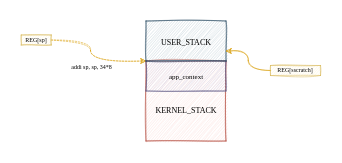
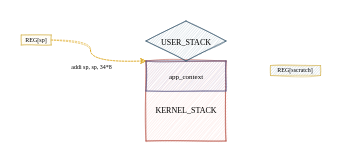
  <mxCell id="0" />
  <mxCell id="1" parent="0" />
  <mxCell id="2" value="&lt;font style=&quot;font-size: 8px;&quot;&gt;&lt;br&gt;KERNEL_STACK&lt;br&gt;&lt;/font&gt;" style="rounded=0;whiteSpace=wrap;html=1;fillColor=#fad9d5;strokeColor=#ae4132;sketch=1;strokeWidth=0.5;fontFamily=Hack Nerd Font;" vertex="1" parent="1"><mxGeometry x="145.5" y="60.5" width="80" height="80" as="geometry" /></mxCell>
  <mxCell id="3" style="edgeStyle=orthogonalEdgeStyle;curved=1;sketch=1;orthogonalLoop=1;jettySize=auto;html=1;entryX=0;entryY=0;entryDx=0;entryDy=0;strokeWidth=0.5;fontFamily=Hack Nerd Font;fontSize=8;fontColor=#000000;endSize=4;fillColor=#ffe6cc;strokeColor=#d79b00;exitX=1;exitY=0.5;exitDx=0;exitDy=0;dashed=1;" edge="1" parent="1" source="5" target="6"><mxGeometry relative="1" as="geometry"><Array as="points"><mxPoint x="90" y="39" /><mxPoint x="90" y="61" /></Array><mxPoint x="50" y="55" as="sourcePoint" /></mxGeometry></mxCell>
  <mxCell id="4" value="&lt;font style=&quot;font-size: 6px;&quot;&gt;addi sp, sp, 34*8&lt;/font&gt;" style="edgeLabel;html=1;align=center;verticalAlign=middle;resizable=0;points=[];fontSize=8;fontFamily=Hack Nerd Font;fontColor=#000000;" vertex="1" connectable="0" parent="3"><mxGeometry x="-0.279" relative="1" as="geometry"><mxPoint y="23" as="offset" /></mxGeometry></mxCell>
  <mxCell id="5" value="REG[sp]" style="rounded=0;whiteSpace=wrap;html=1;sketch=1;strokeColor=#d6b656;strokeWidth=0.5;fontFamily=Hack Nerd Font;fontSize=6;fillColor=#fff2cc;" vertex="1" parent="1"><mxGeometry x="20.75" y="34.5" width="30" height="10" as="geometry" /></mxCell>
  <mxCell id="6" value="&lt;font&gt;&lt;font style=&quot;font-size: 7px;&quot;&gt;app_context&lt;/font&gt;&lt;br&gt;&lt;/font&gt;" style="rounded=0;whiteSpace=wrap;html=1;sketch=1;strokeWidth=0.5;fontFamily=Hack Nerd Font;fontSize=8;fillColor=#d0cee2;strokeColor=#56517e;" vertex="1" parent="1"><mxGeometry x="145.5" y="60.5" width="80" height="30" as="geometry" /></mxCell>
- <mxCell id="7" value="&lt;font&gt;&lt;span style=&quot;font-size: 8px;&quot;&gt;USER_STACK&lt;/span&gt;&lt;/font&gt;" style="rounded=0;whiteSpace=wrap;html=1;fillColor=#bac8d3;strokeColor=#23445d;sketch=1;strokeWidth=0.5;fontFamily=Hack Nerd Font;" vertex="1" parent="1"><mxGeometry x="145.5" y="20.5" width="80" height="40" as="geometry" /></mxCell>
- <mxCell id="8" style="edgeStyle=orthogonalEdgeStyle;orthogonalLoop=1;jettySize=auto;html=1;entryX=1;entryY=0.75;entryDx=0;entryDy=0;endSize=4;sketch=1;fillColor=#ffe6cc;strokeColor=#d79b00;curved=1;strokeWidth=0.5;" edge="1" parent="1" source="9" target="7"><mxGeometry relative="1" as="geometry" /></mxCell>
- <mxCell id="9" value="REG[sscratch]" style="rounded=0;whiteSpace=wrap;html=1;sketch=1;strokeColor=#d6b656;strokeWidth=0.5;fontFamily=Hack Nerd Font;fontSize=6;fillColor=#fff2cc;" vertex="1" parent="1"><mxGeometry x="270" y="65" width="50" height="10" as="geometry" /></mxCell>
+ <mxCell id="7" value="&lt;font&gt;&lt;span style=&quot;font-size: 8px;&quot;&gt;USER_STACK&lt;/span&gt;&lt;/font&gt;" style="rhombus;whiteSpace=wrap;html=1;fillColor=#bac8d3;strokeColor=#23445d;sketch=1;strokeWidth=0.5;fontFamily=Hack Nerd Font;" vertex="1" parent="1"><mxGeometry x="145.5" y="20.5" width="80" height="40" as="geometry" /></mxCell>
+ <mxCell id="9" value="REG[sscratch]" style="rounded=0;whiteSpace=wrap;html=1;sketch=1;strokeColor=#d6b656;strokeWidth=0.5;fontFamily=Hack Nerd Font;fontSize=6;fillColor=#bac8d3;" vertex="1" parent="1"><mxGeometry x="270" y="65" width="50" height="10" as="geometry" /></mxCell>
